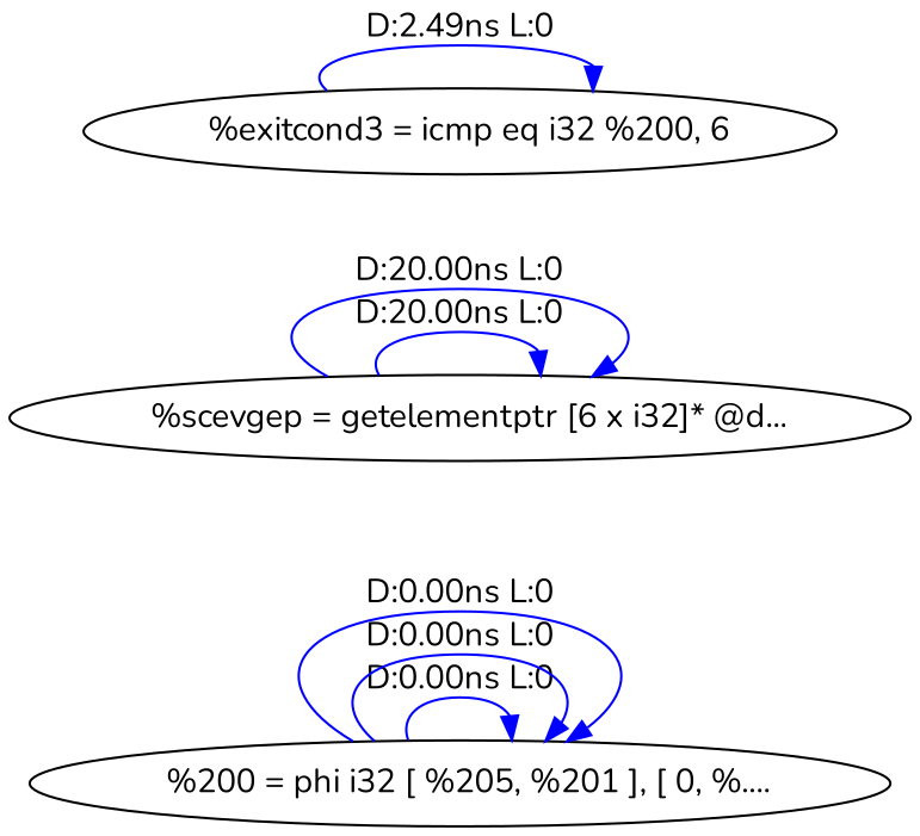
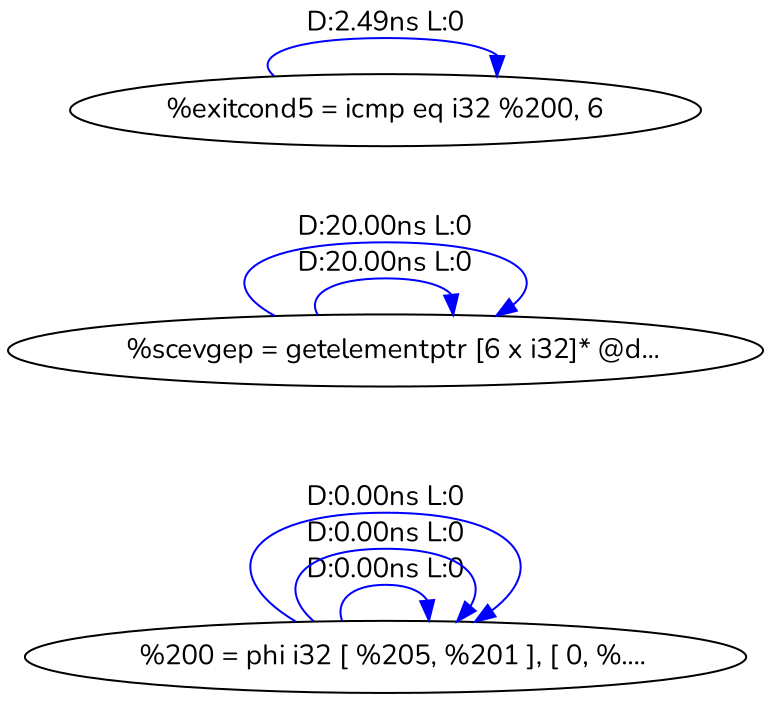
  digraph {
    rankdir=LR
    fontname=Nunito
    node [fontname=Nunito]
    edge [color=blue fontname=Nunito]
    n1 [label="  %200 = phi i32 [ %205, %201 ], [ 0, %...."]
    n2 [label="  %scevgep = getelementptr [6 x i32]* @d..."]
-   n3 [label="  %exitcond3 = icmp eq i32 %200, 6"]
+   n3 [label="%exitcond5 = icmp eq i32 %200, 6"]
    n1 -> n1 [label="D:0.00ns L:0"]
    n1 -> n1 [label="D:0.00ns L:0"]
    n1 -> n1 [label="D:0.00ns L:0"]
    n2 -> n2 [label="D:20.00ns L:0"]
    n2 -> n2 [label="D:20.00ns L:0"]
    n3 -> n3 [label="D:2.49ns L:0"]
  }
